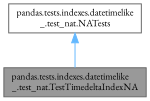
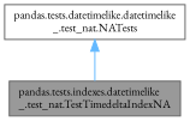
  digraph {
    fontname="EB Garamond"
    node [color=gray40 fontname="EB Garamond" fontsize=10 shape=box style=filled]
    n1 [fillcolor=grey60 fontcolor=black height=0.2 label="pandas.tests.indexes.datetimelike\l_.test_nat.TestTimedeltaIndexNA" width=0.4]
-   n2 [fillcolor=white height=0.2 label="pandas.tests.indexes.datetimelike\l_.test_nat.NATests" width=0.4]
+   n2 [fillcolor=white height=0.2 label="pandas.tests.datetimelike.datetimelike\l_.test_nat.NATests" width=0.4]
    n2 -> n1 [color=steelblue1 dir=back fontname="EB Garamond" fontsize=10 labelfontname=Helvetica labelfontsize=10 style=solid]
  }
